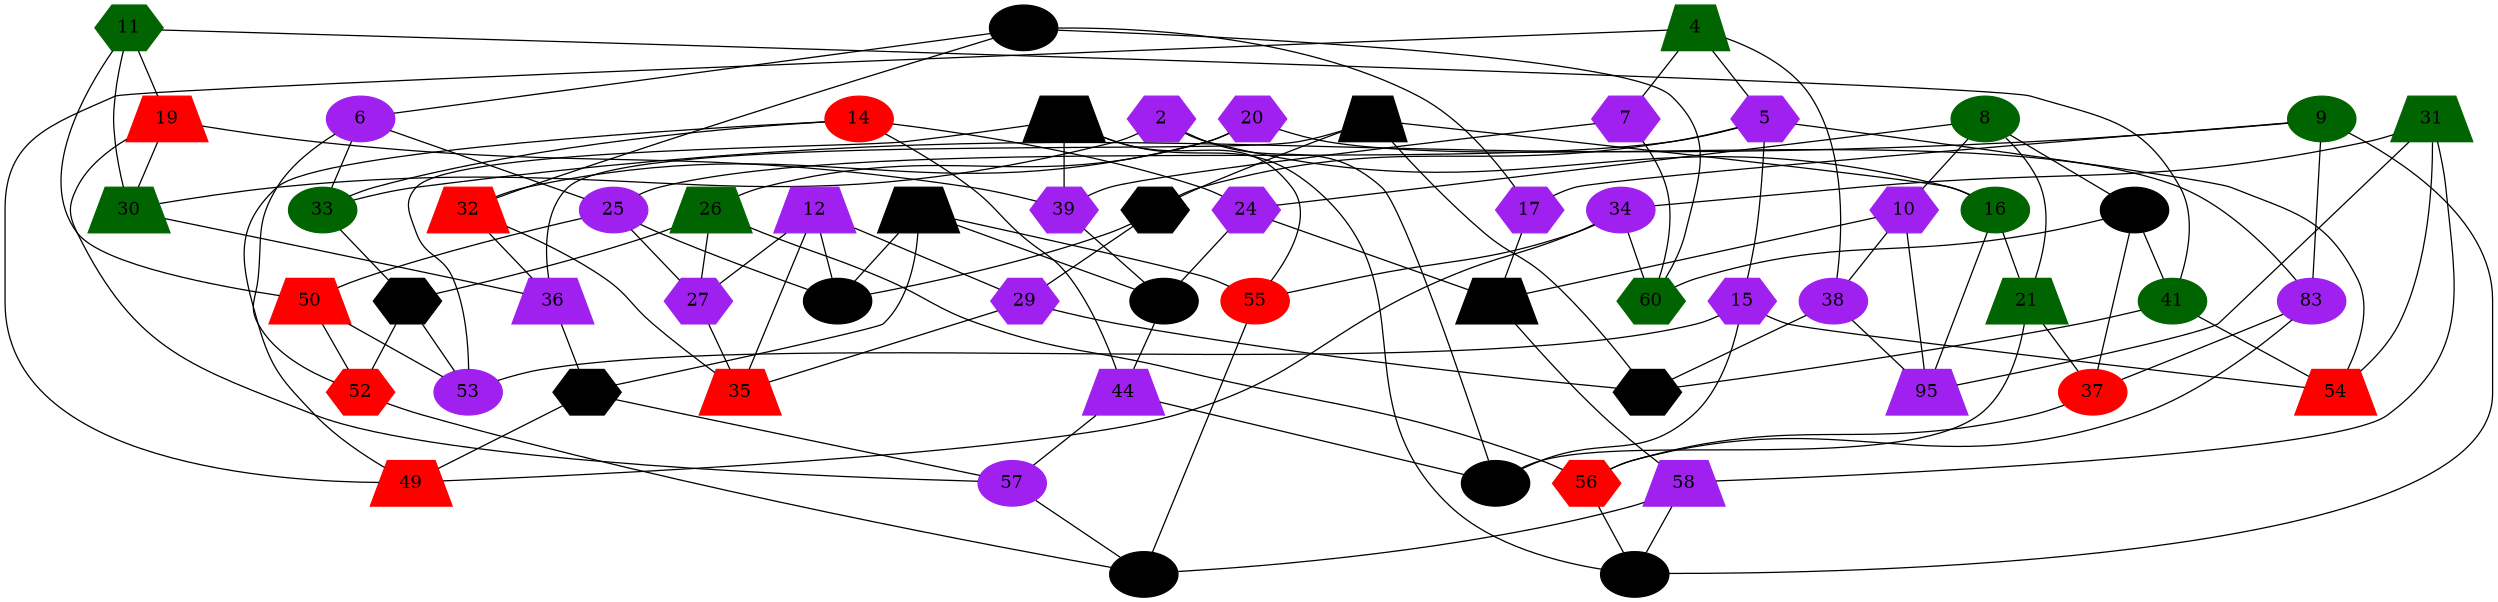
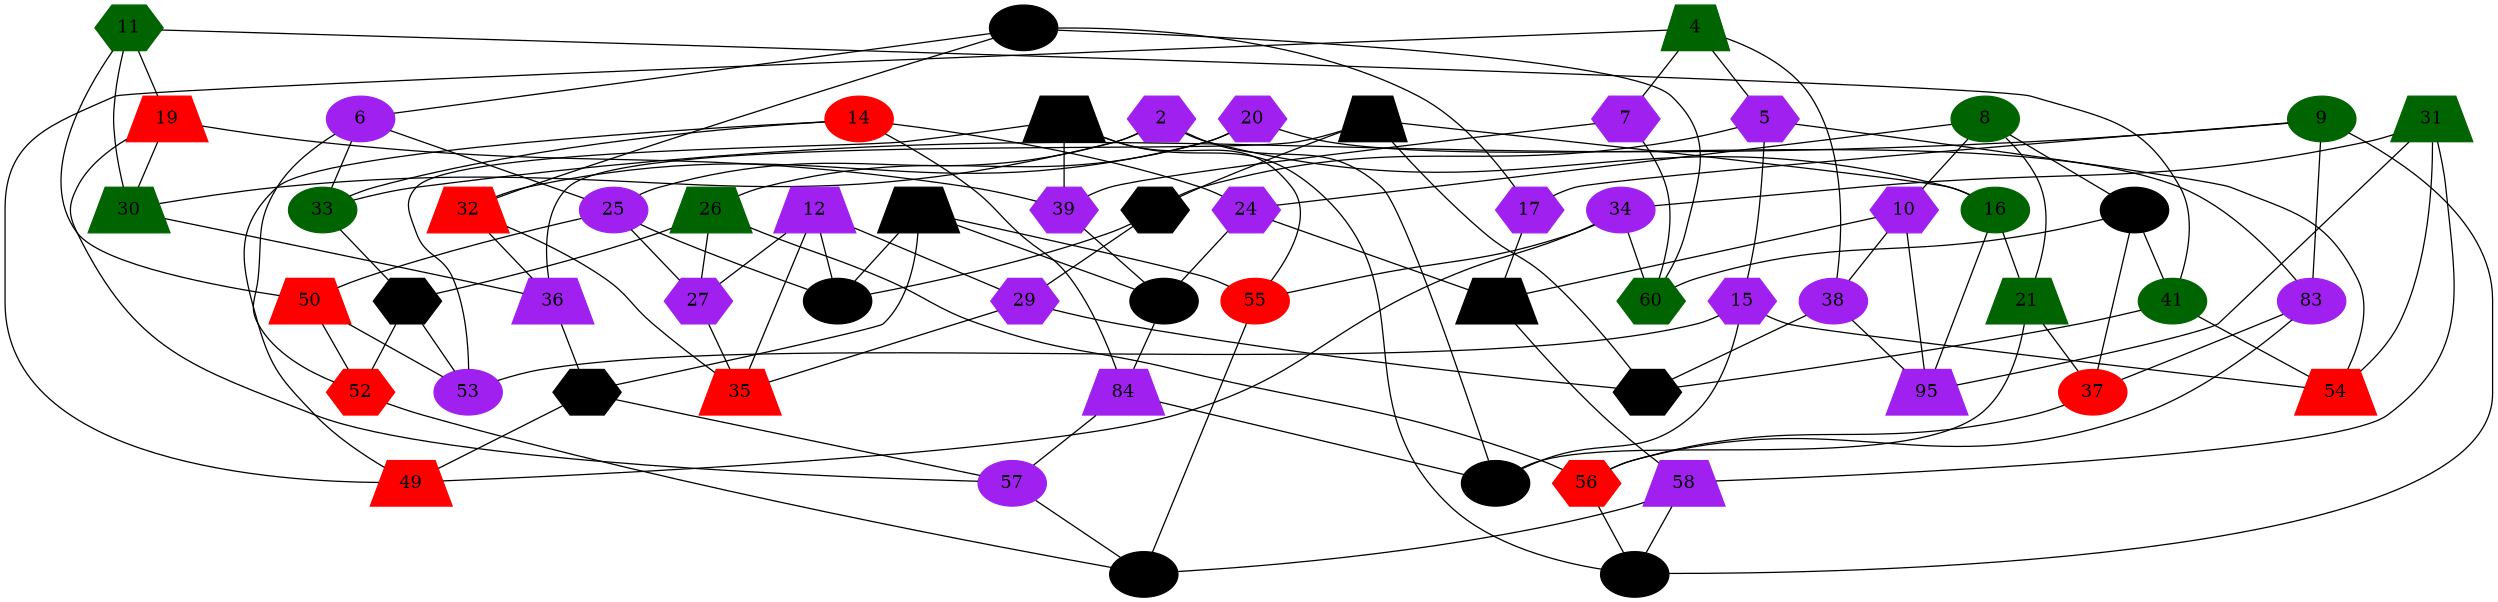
  graph {
    node [color=purple shape=ellipse style=filled]
    1 [color=black]
    6
    17 [shape=hexagon]
    32 [color=red shape=trapezium]
    60 [color=darkgreen shape=hexagon]
    25
    33 [color=darkgreen]
    52 [color=red shape=hexagon]
    40 [color=black shape=trapezium]
    36 [shape=trapezium]
    35 [color=red shape=trapezium]
    2 [shape=hexagon]
    16 [color=darkgreen]
    30 [color=darkgreen shape=trapezium]
    46 [color=black]
    21 [color=darkgreen shape=trapezium]
    n17 [label=95 shape=trapezium]
    50 [color=red shape=trapezium]
    27 [shape=hexagon]
    48 [color=black]
    3 [color=black shape=trapezium]
    13 [color=black shape=hexagon]
    43 [color=black shape=hexagon]
    29 [shape=hexagon]
    47 [color=black shape=hexagon]
    4 [color=darkgreen shape=trapezium]
    5 [shape=hexagon]
    7 [shape=hexagon]
    38
    49 [color=red shape=trapezium]
    15 [shape=hexagon]
    54 [color=red shape=trapezium]
    39 [shape=hexagon]
    53
    51 [color=black shape=hexagon]
    61 [color=black]
    42 [color=black]
    8 [color=darkgreen]
    10 [shape=hexagon]
    18 [color=black]
    24 [shape=hexagon]
    41 [color=darkgreen]
    37 [color=red]
    9 [color=darkgreen]
    n45 [label=83]
    59 [color=black]
    56 [color=red shape=hexagon]
    58 [shape=trapezium]
    11 [color=darkgreen shape=hexagon]
    19 [color=red shape=trapezium]
    57
    12 [shape=trapezium]
    14 [color=red]
-   44 [shape=trapezium]
+   44 [shape=trapezium label=84]
    20 [shape=hexagon]
    26 [color=darkgreen shape=trapezium]
    22 [color=black shape=trapezium]
    55 [color=red]
    28 [color=black shape=trapezium]
    31 [color=darkgreen shape=trapezium]
    34
    1 -- 6
    1 -- 17
    1 -- 32
    1 -- 60
    6 -- 25
    6 -- 33
    6 -- 52
    17 -- 40
    32 -- 36
    32 -- 35
    25 -- 50
    25 -- 27
    25 -- 48
    33 -- 51
    52 -- 61
    40 -- 58
    36 -- 47
-   5 -- 25
+   2 -- 25
    2 -- 16
    2 -- 30
    2 -- 46
    16 -- 21
    16 -- n17
    30 -- 36
    21 -- 46
    21 -- 37
    50 -- 52
    50 -- 53
    27 -- 35
    3 -- 36
    3 -- 16
    3 -- 13
    3 -- 43
    13 -- 48
    13 -- 29
    29 -- 35
    29 -- 43
    47 -- 49
    47 -- 57
    4 -- 5
    4 -- 7
    4 -- 38
    4 -- 49
    5 -- 13
    5 -- 15
    5 -- 54
    7 -- 60
    7 -- 39
    38 -- n17
    38 -- 43
    15 -- 46
    15 -- 54
    15 -- 53
    39 -- 42
    51 -- 52
    51 -- 53
    42 -- 44
    8 -- 21
    8 -- 10
    8 -- 18
    8 -- 24
    10 -- 40
    10 -- n17
    10 -- 38
    18 -- 60
    18 -- 41
    18 -- 37
    24 -- 40
    24 -- 42
    41 -- 43
    41 -- 54
    37 -- 56
    9 -- 17
    9 -- 33
    9 -- n45
    9 -- 59
    n45 -- 37
    n45 -- 56
    56 -- 59
    58 -- 61
    58 -- 59
    11 -- 30
    11 -- 50
    11 -- 41
    11 -- 19
    19 -- 30
    19 -- 39
    19 -- 57
    57 -- 61
    12 -- 35
    12 -- 27
    12 -- 48
    12 -- 29
    14 -- 33
    14 -- 49
    14 -- 24
    14 -- 44
    44 -- 46
    44 -- 57
    20 -- 32
    20 -- n45
    20 -- 26
    26 -- 27
    26 -- 51
    26 -- 56
    22 -- 39
    22 -- 53
    22 -- 59
    22 -- 55
    55 -- 61
    28 -- 48
    28 -- 47
    28 -- 42
    28 -- 55
    31 -- n17
    31 -- 54
    31 -- 58
    31 -- 34
    34 -- 60
    34 -- 49
    34 -- 55
  }
